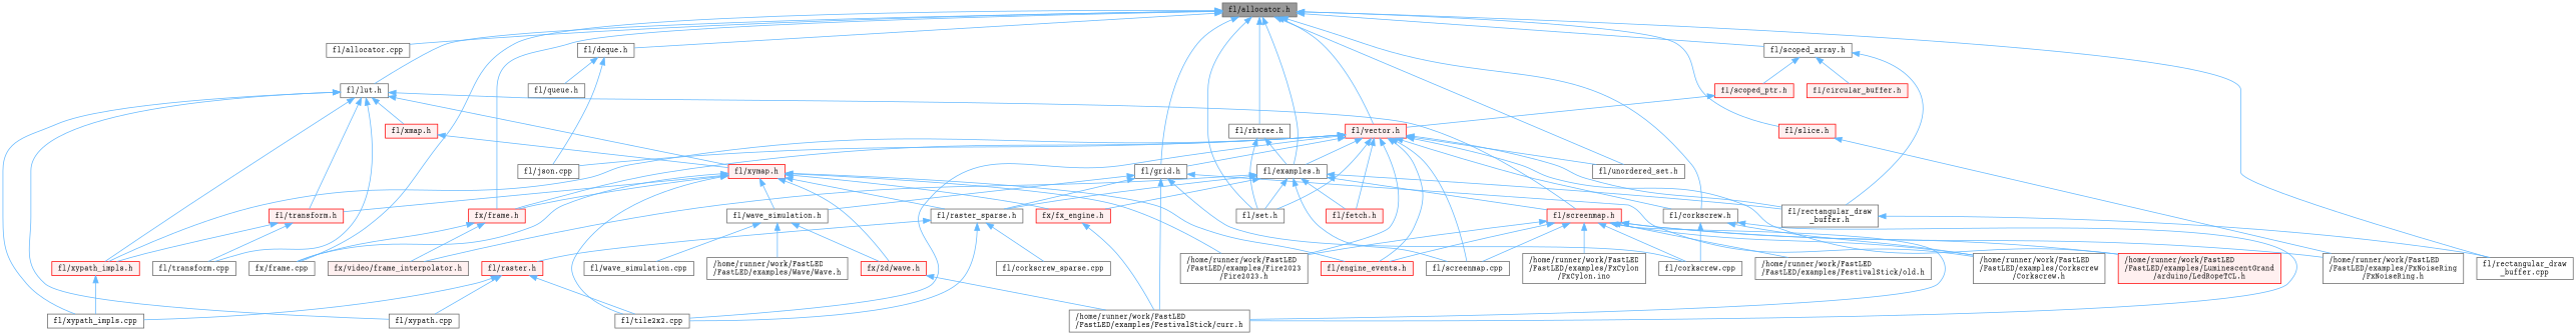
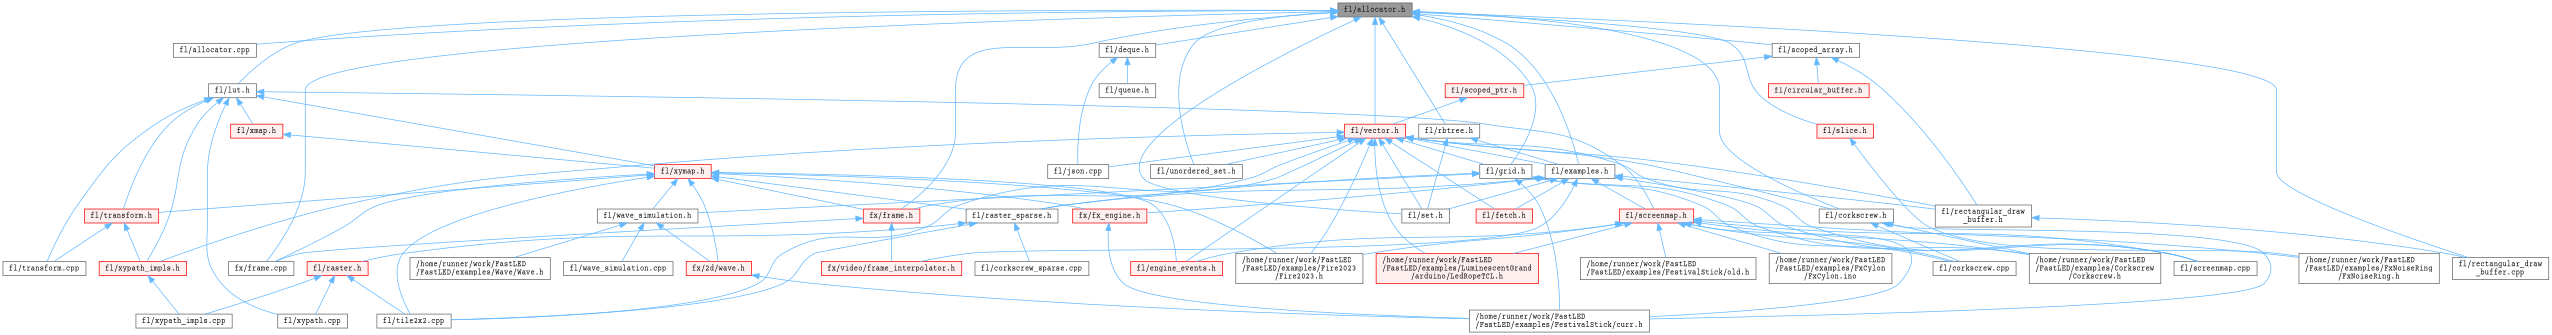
  digraph {
    fontname="Courier Prime"
    node [color=grey40 fillcolor=white fontname="Courier Prime" fontsize=10 shape=box style=filled]
    edge [color=steelblue1 dir=back fontname="Courier Prime" fontsize=10 labelfontname=Helvetica labelfontsize=10 style=solid]
    n1 [color=gray40 fillcolor=grey60 fontcolor=black height=0.2 label="fl/allocator.h" width=0.4]
    n2 [height=0.2 label="fl/allocator.cpp" width=0.4]
    n3 [height=0.2 label="fl/corkscrew.h" width=0.4]
    n4 [height=0.2 label="fl/deque.h" width=0.4]
    n5 [height=0.2 label="fl/grid.h" width=0.4]
    n6 [height=0.2 label="fl/lut.h" width=0.4]
    n7 [height=0.2 label="fx/frame.cpp" width=0.4]
    n8 [color=red fillcolor="#FFF0F0" height=0.2 label="fx/frame.h" width=0.4]
    n9 [height=0.2 label="fl/examples.h" width=0.4]
    n10 [height=0.2 label="fl/rectangular_draw\l_buffer.cpp" width=0.4]
    n11 [height=0.2 label="fl/set.h" width=0.4]
    n12 [height=0.2 label="fl/rbtree.h" width=0.4]
    n13 [height=0.2 label="fl/scoped_array.h" width=0.4]
    n14 [color=red fillcolor="#FFF0F0" height=0.2 label="fl/vector.h" width=0.4]
    n15 [height=0.2 label="fl/unordered_set.h" width=0.4]
    n16 [color=red fillcolor="#FFF0F0" height=0.2 label="fl/slice.h" width=0.4]
    n17 [height=0.2 label="/home/runner/work/FastLED\l/FastLED/examples/Corkscrew\l/Corkscrew.h" width=0.4]
    n18 [height=0.2 label="/home/runner/work/FastLED\l/FastLED/examples/FestivalStick/curr.h" width=0.4]
    n19 [height=0.2 label="fl/corkscrew.cpp" width=0.4]
    n20 [height=0.2 label="fl/json.cpp" width=0.4]
    n21 [height=0.2 label="fl/queue.h" width=0.4]
    n22 [height=0.2 label="fl/raster_sparse.h" width=0.4]
    n23 [height=0.2 label="fl/wave_simulation.h" width=0.4]
    n24 [height=0.2 label="fl/xypath.cpp" width=0.4]
    n25 [height=0.2 label="fl/xypath_impls.cpp" width=0.4]
    n26 [color=red fillcolor="#FFF0F0" height=0.2 label="fl/screenmap.h" width=0.4]
    n27 [height=0.2 label="fl/transform.cpp" width=0.4]
    n28 [color=red fillcolor="#FFF0F0" height=0.2 label="fl/transform.h" width=0.4]
    n29 [color=red fillcolor="#FFF0F0" height=0.2 label="fl/xypath_impls.h" width=0.4]
    n30 [color=red fillcolor="#FFF0F0" height=0.2 label="fl/xmap.h" width=0.4]
    n31 [color=red fillcolor="#FFF0F0" height=0.2 label="fl/xymap.h" width=0.4]
-   n32 [fillcolor="#FFF0F0" height=0.2 label="fx/video/frame_interpolator.h" width=0.4]
+   n32 [color=red fillcolor="#FFF0F0" height=0.2 label="fx/video/frame_interpolator.h" width=0.4]
    n33 [height=0.2 label="fl/screenmap.cpp" width=0.4]
    n34 [color=red fillcolor="#FFF0F0" height=0.2 label="fx/fx_engine.h" width=0.4]
    n35 [color=red fillcolor="#FFF0F0" height=0.2 label="fl/fetch.h" width=0.4]
    n36 [height=0.2 label="fl/rectangular_draw\l_buffer.h" width=0.4]
    n37 [color=red fillcolor="#FFF0F0" height=0.2 label="fl/circular_buffer.h" width=0.4]
    n38 [color=red fillcolor="#FFF0F0" height=0.2 label="fl/scoped_ptr.h" width=0.4]
    n39 [height=0.2 label="fl/tile2x2.cpp" width=0.4]
    n40 [height=0.2 label="/home/runner/work/FastLED\l/FastLED/examples/Fire2023\l/Fire2023.h" width=0.4]
    n41 [color=red fillcolor="#FFF0F0" height=0.2 label="/home/runner/work/FastLED\l/FastLED/examples/LuminescentGrand\l/arduino/LedRopeTCL.h" width=0.4]
    n42 [color=red fillcolor="#FFF0F0" height=0.2 label="fl/engine_events.h" width=0.4]
    n43 [height=0.2 label="/home/runner/work/FastLED\l/FastLED/examples/FxNoiseRing\l/FxNoiseRing.h" width=0.4]
    n44 [color=red fillcolor="#FFF0F0" height=0.2 label="fl/raster.h" width=0.4]
    n45 [height=0.2 label="fl/corkscrew_sparse.cpp" width=0.4]
    n46 [height=0.2 label="/home/runner/work/FastLED\l/FastLED/examples/Wave/Wave.h" width=0.4]
    n47 [height=0.2 label="fl/wave_simulation.cpp" width=0.4]
    n48 [color=red fillcolor="#FFF0F0" height=0.2 label="fx/2d/wave.h" width=0.4]
    n49 [height=0.2 label="/home/runner/work/FastLED\l/FastLED/examples/FestivalStick/old.h" width=0.4]
    n50 [height=0.2 label="/home/runner/work/FastLED\l/FastLED/examples/FxCylon\l/FxCylon.ino" width=0.4]
    n1 -> n2
    n1 -> n3
    n1 -> n4
    n1 -> n5
    n1 -> n6
    n1 -> n7
    n1 -> n8
    n1 -> n9
    n1 -> n10
    n1 -> n11
    n1 -> n12
    n1 -> n13
    n1 -> n14
    n1 -> n15
    n1 -> n16
    n3 -> n17
    n3 -> n18
    n3 -> n19
    n4 -> n20
    n4 -> n21
    n5 -> n17
    n5 -> n18
    n5 -> n19
    n5 -> n22
    n5 -> n23
    n6 -> n24
-   n6 -> n25
    n6 -> n26
    n6 -> n27
    n6 -> n28
    n6 -> n29
    n6 -> n30
    n6 -> n31
    n8 -> n7
    n8 -> n32
    n9 -> n11
    n9 -> n22
    n9 -> n26
    n9 -> n32
    n9 -> n33
    n9 -> n34
    n9 -> n35
    n9 -> n36
    n12 -> n9
    n12 -> n11
    n13 -> n36
    n13 -> n37
    n13 -> n38
    n14 -> n3
    n14 -> n5
    n14 -> n8
    n14 -> n9
    n14 -> n11
    n14 -> n15
    n14 -> n20
    n14 -> n29
    n14 -> n33
    n14 -> n35
    n14 -> n36
    n14 -> n39
    n14 -> n40
    n14 -> n41
    n14 -> n42
    n16 -> n43
    n22 -> n39
    n22 -> n44
    n22 -> n45
    n23 -> n46
    n23 -> n47
    n23 -> n48
    n26 -> n17
    n26 -> n18
    n26 -> n19
    n26 -> n33
    n26 -> n40
    n26 -> n41
    n26 -> n42
    n26 -> n43
    n26 -> n49
    n26 -> n50
    n28 -> n27
    n28 -> n29
    n29 -> n25
    n30 -> n31
    n31 -> n7
    n31 -> n8
    n31 -> n22
    n31 -> n23
    n31 -> n28
    n31 -> n34
    n31 -> n39
    n31 -> n40
    n31 -> n42
    n31 -> n48
    n34 -> n18
    n36 -> n10
    n38 -> n14
    n44 -> n24
    n44 -> n25
    n44 -> n39
    n48 -> n18
  }
